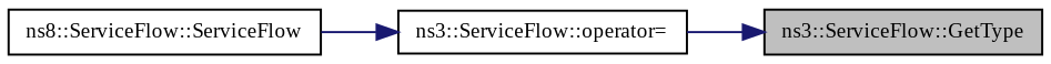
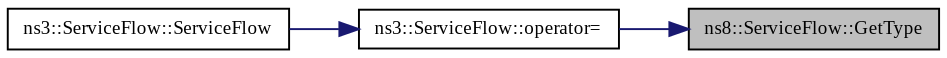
  digraph {
    fontname="Liberation Serif"
    rankdir=RL
    node [color=black fillcolor=white fontname="Liberation Serif" fontsize=10 shape=record style=filled]
    edge [color=midnightblue dir=back fontname="Liberation Serif" fontsize=10 labelfontname=Helvetica labelfontsize=10 style=solid]
-   n1 [fillcolor=grey75 fontcolor=black height=0.2 label="ns3::ServiceFlow::GetType" width=0.4]
+   n1 [fillcolor=grey75 fontcolor=black height=0.2 label="ns8::ServiceFlow::GetType" width=0.4]
    n2 [height=0.2 label="ns3::ServiceFlow::operator=" width=0.4]
-   n3 [height=0.2 label="ns8::ServiceFlow::ServiceFlow" width=0.4]
+   n3 [height=0.2 label="ns3::ServiceFlow::ServiceFlow" width=0.4]
    n1 -> n2
    n2 -> n3
  }
